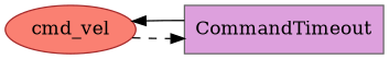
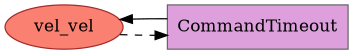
  digraph {
    rankdir=LR
    node [style=filled]
-   cmd_vel [fillcolor=salmon shape=ellipse color=brown]
+   cmd_vel [fillcolor=salmon shape=ellipse color=brown label=vel_vel]
    CommandTimeout [fillcolor=plum shape=box color=gray40]
    cmd_vel -> CommandTimeout [style=dashed]
    CommandTimeout -> cmd_vel [style=solid]
  }
